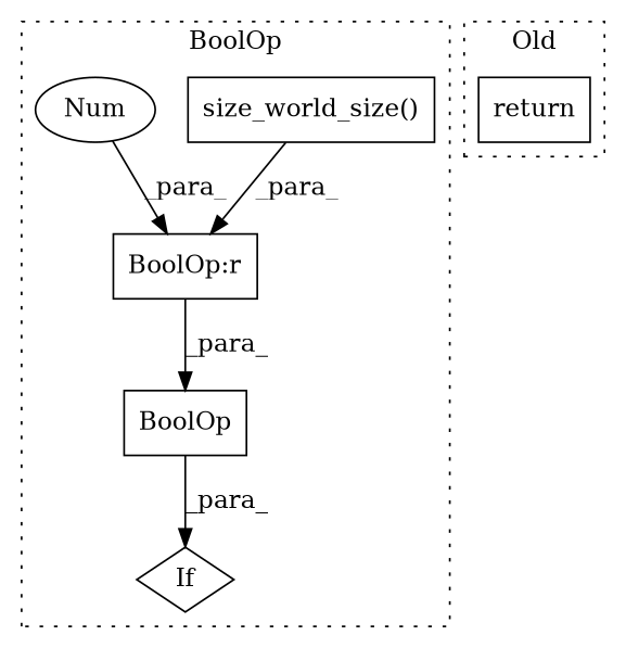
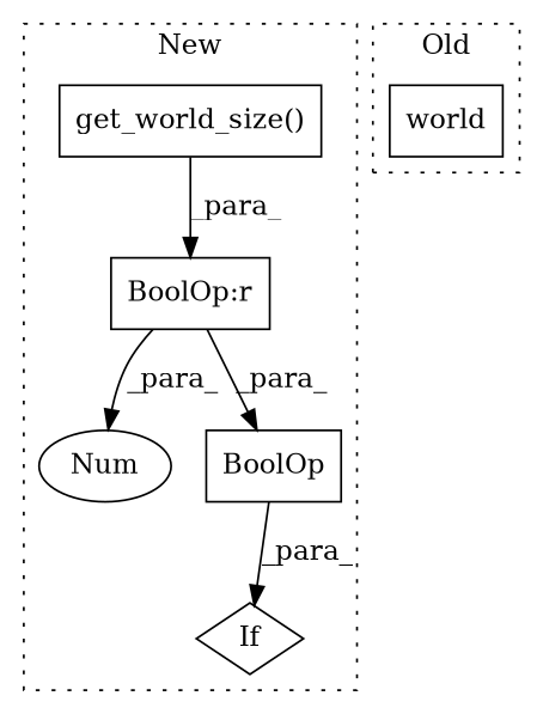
  digraph {
    node [s=4409 shape=box]
-   n1 [a=75 l=40 label="size_world_size()"]
+   n1 [a=75 l=40 label="get_world_size()"]
    n2 [a=96 l=3 label=If s=4376 shape=diamond]
    n3 [a=40 l=44 label="BoolOp:r"]
    n4 [a=76 l=1 label=Num s=4452 shape=ellipse]
    n5 [a=72 l=74 label=BoolOp s=4379]
-   n6 [a=93 l=7 label=return s=7381]
+   n6 [a=93 l=7 label=world s=7381]
    subgraph cluster_1 {
-     label=BoolOp
+     label=New
      style=dotted
      n1
      n2
      n3
      n4
      n5
    }
    subgraph cluster_2 {
      label=Old
      style=dotted
      n6
    }
    n1 -> n3 [label=_para_]
    n3 -> n5 [label=_para_]
-   n4 -> n3 [label=_para_]
+   n3 -> n4 [label=_para_]
    n5 -> n2 [label=_para_]
  }
